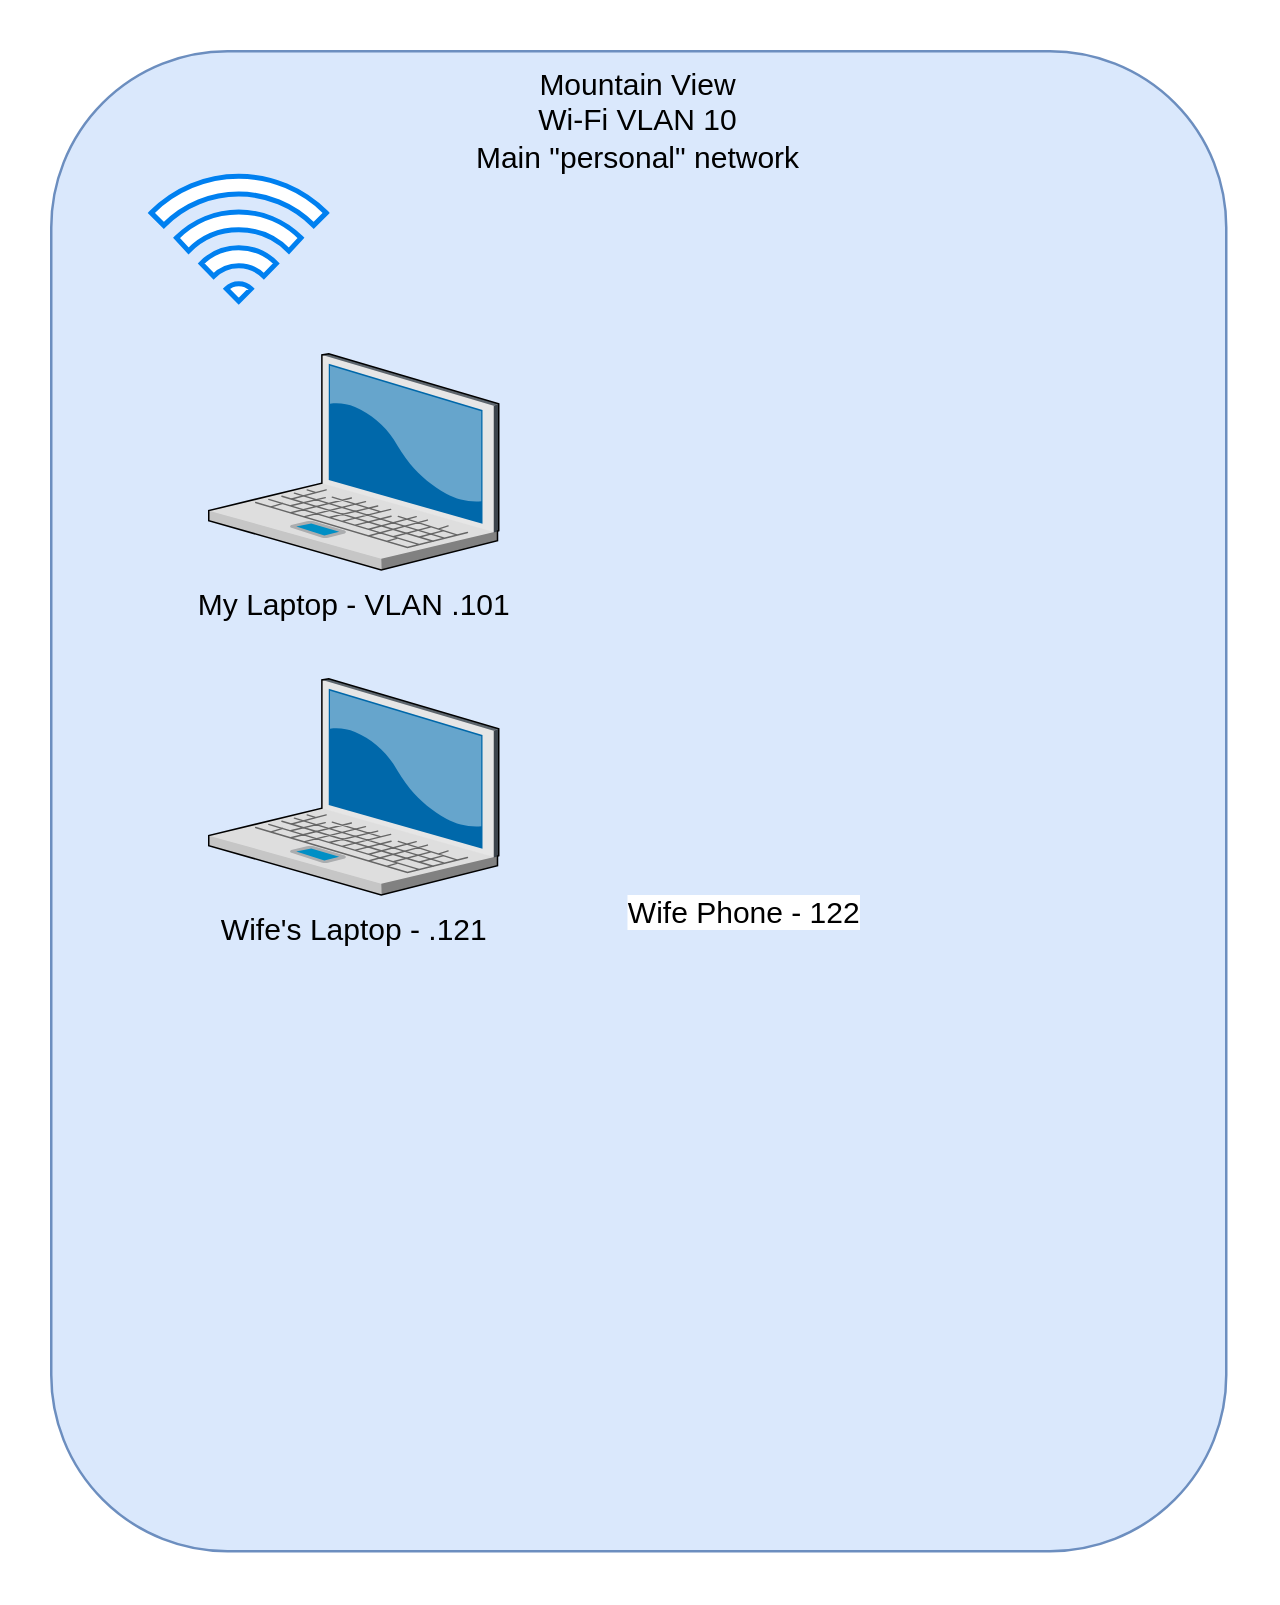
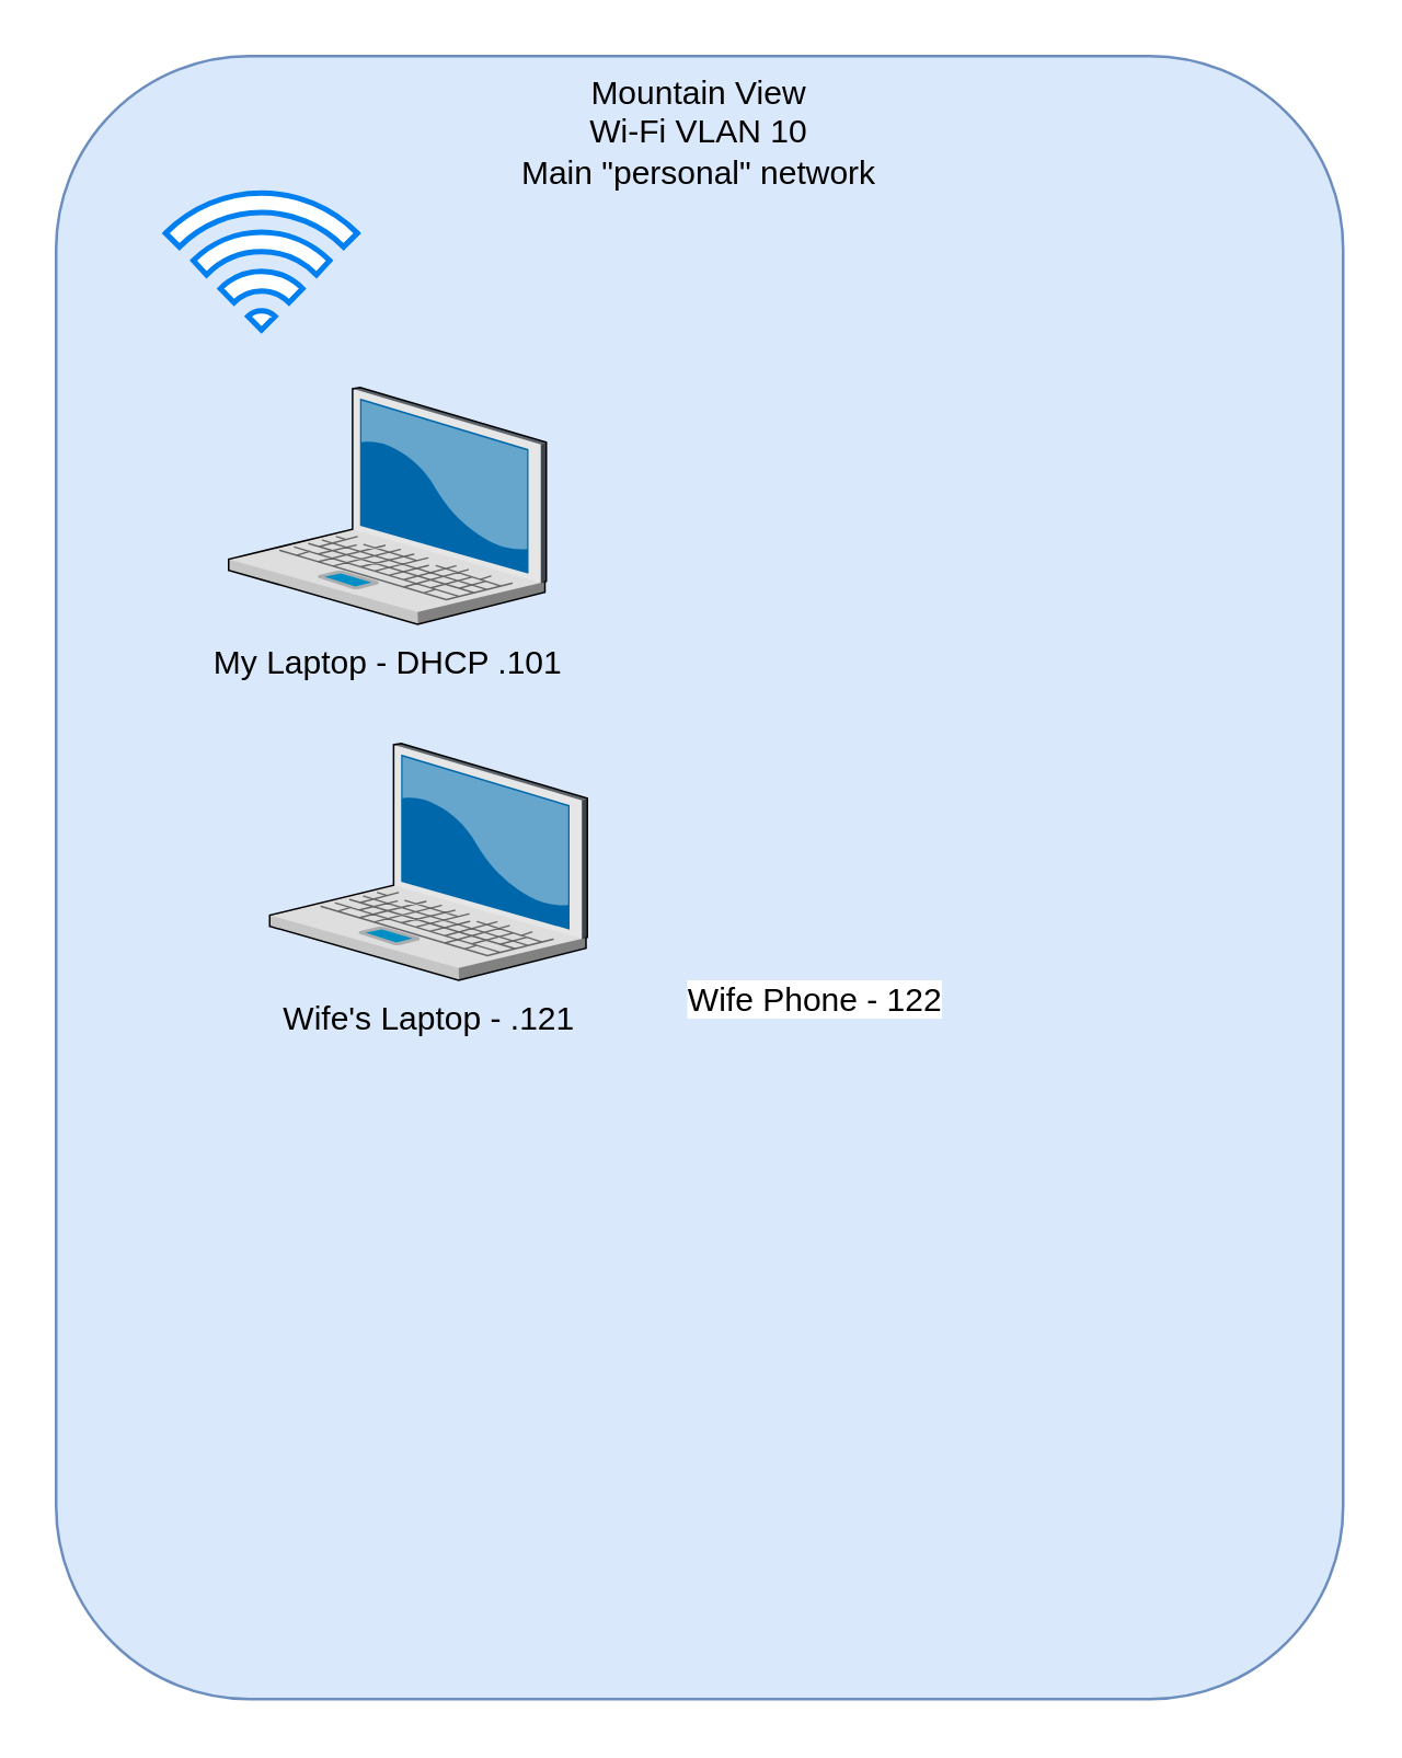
  <mxCell id="0" />
  <mxCell id="1" parent="0" />
  <mxCell id="2" value="Mountain View&lt;br&gt;Wi-Fi VLAN 10&lt;br&gt;Main &quot;personal&quot; network" style="rounded=1;whiteSpace=wrap;html=1;fillColor=#dae8fc;strokeColor=#6c8ebf;verticalAlign=top;" vertex="1" parent="1"><mxGeometry x="20" y="20" width="470" height="600" as="geometry" /></mxCell>
  <mxCell id="3" value="" style="html=1;verticalLabelPosition=bottom;align=center;labelBackgroundColor=#ffffff;verticalAlign=top;strokeWidth=2;strokeColor=#0080F0;shadow=0;dashed=0;shape=mxgraph.ios7.icons.wifi;pointerEvents=1" vertex="1" parent="1"><mxGeometry x="60" y="70" width="70" height="50" as="geometry" /></mxCell>
- <mxCell id="4" value="My Laptop - VLAN .101" style="verticalLabelPosition=bottom;sketch=0;aspect=fixed;html=1;verticalAlign=top;strokeColor=none;align=center;outlineConnect=0;shape=mxgraph.citrix.laptop_2;" vertex="1" parent="1"><mxGeometry x="83" y="141" width="116" height="86.5" as="geometry" /></mxCell>
- <mxCell id="5" value="Wife's Laptop - .121" style="verticalLabelPosition=bottom;sketch=0;aspect=fixed;html=1;verticalAlign=top;strokeColor=none;align=center;outlineConnect=0;shape=mxgraph.citrix.laptop_2;" vertex="1" parent="1"><mxGeometry x="83" y="271" width="116" height="86.5" as="geometry" /></mxCell>
+ <mxCell id="4" value="My Laptop - DHCP .101" style="verticalLabelPosition=bottom;sketch=0;aspect=fixed;html=1;verticalAlign=top;strokeColor=none;align=center;outlineConnect=0;shape=mxgraph.citrix.laptop_2;" vertex="1" parent="1"><mxGeometry x="83" y="141" width="116" height="86.5" as="geometry" /></mxCell>
+ <mxCell id="5" value="Wife's Laptop - .121" style="verticalLabelPosition=bottom;sketch=0;aspect=fixed;html=1;verticalAlign=top;strokeColor=none;align=center;outlineConnect=0;shape=mxgraph.citrix.laptop_2;" vertex="1" parent="1"><mxGeometry x="98" y="271" width="116" height="86.5" as="geometry" /></mxCell>
  <mxCell id="6" value="Wife Phone - 122" style="shape=image;html=1;verticalAlign=top;verticalLabelPosition=bottom;labelBackgroundColor=#ffffff;imageAspect=0;aspect=fixed;image=https://cdn4.iconfinder.com/data/icons/smart-phones-technologies/128/iphone-color.png" vertex="1" parent="1"><mxGeometry x="260" y="277.25" width="74" height="74" as="geometry" /></mxCell>
